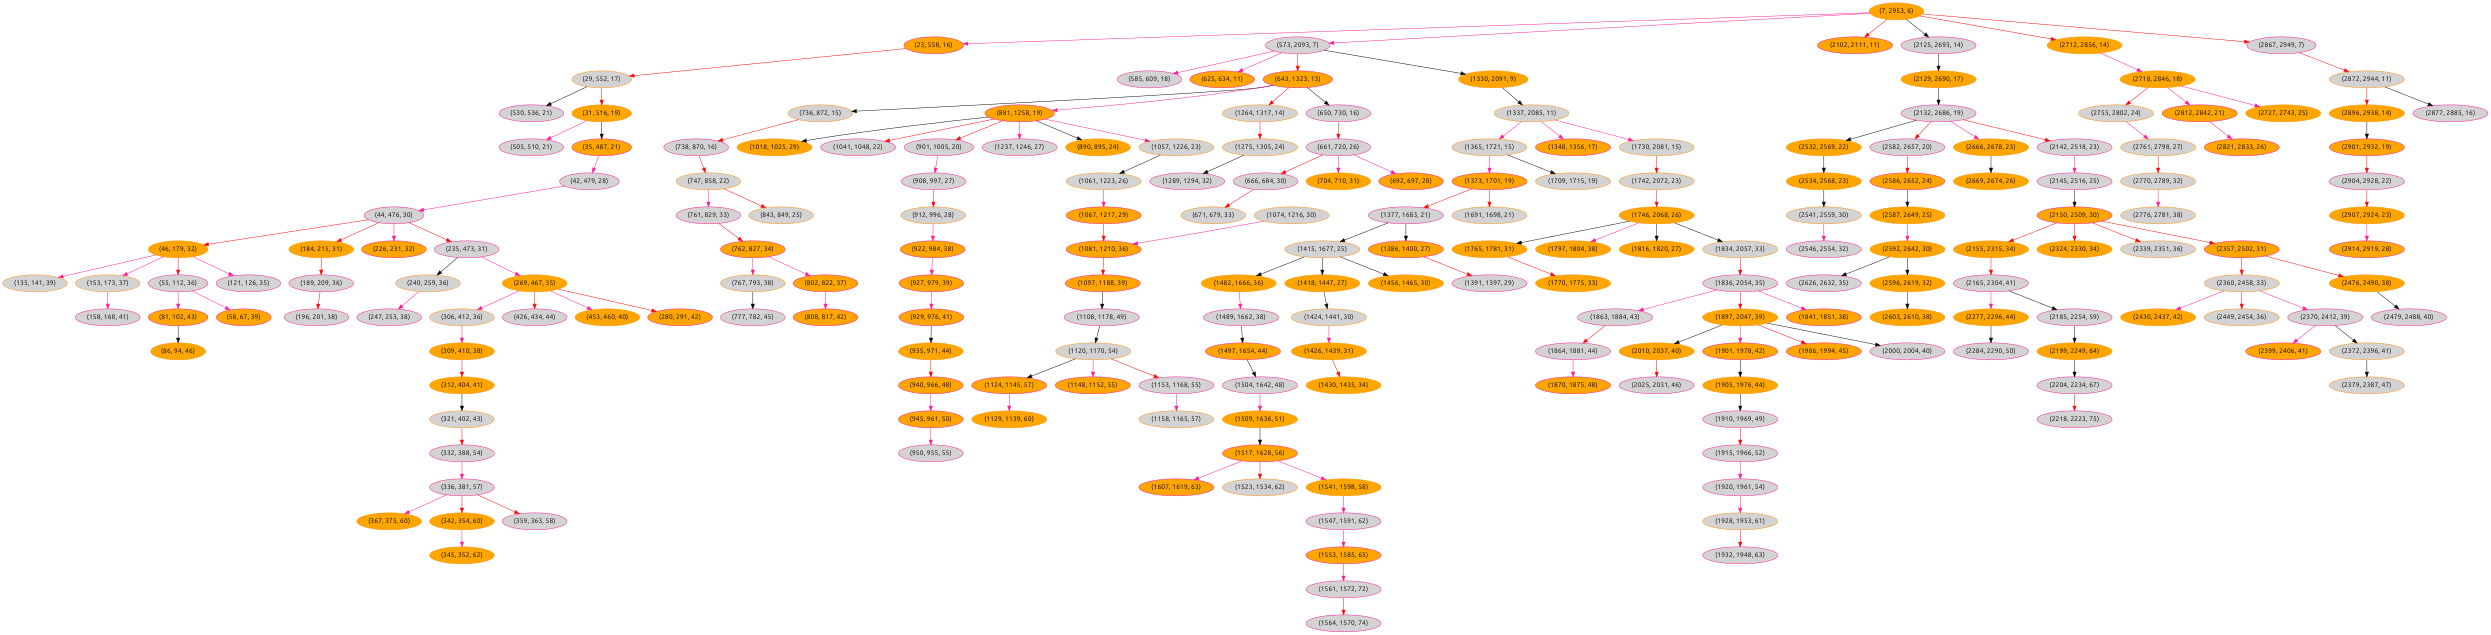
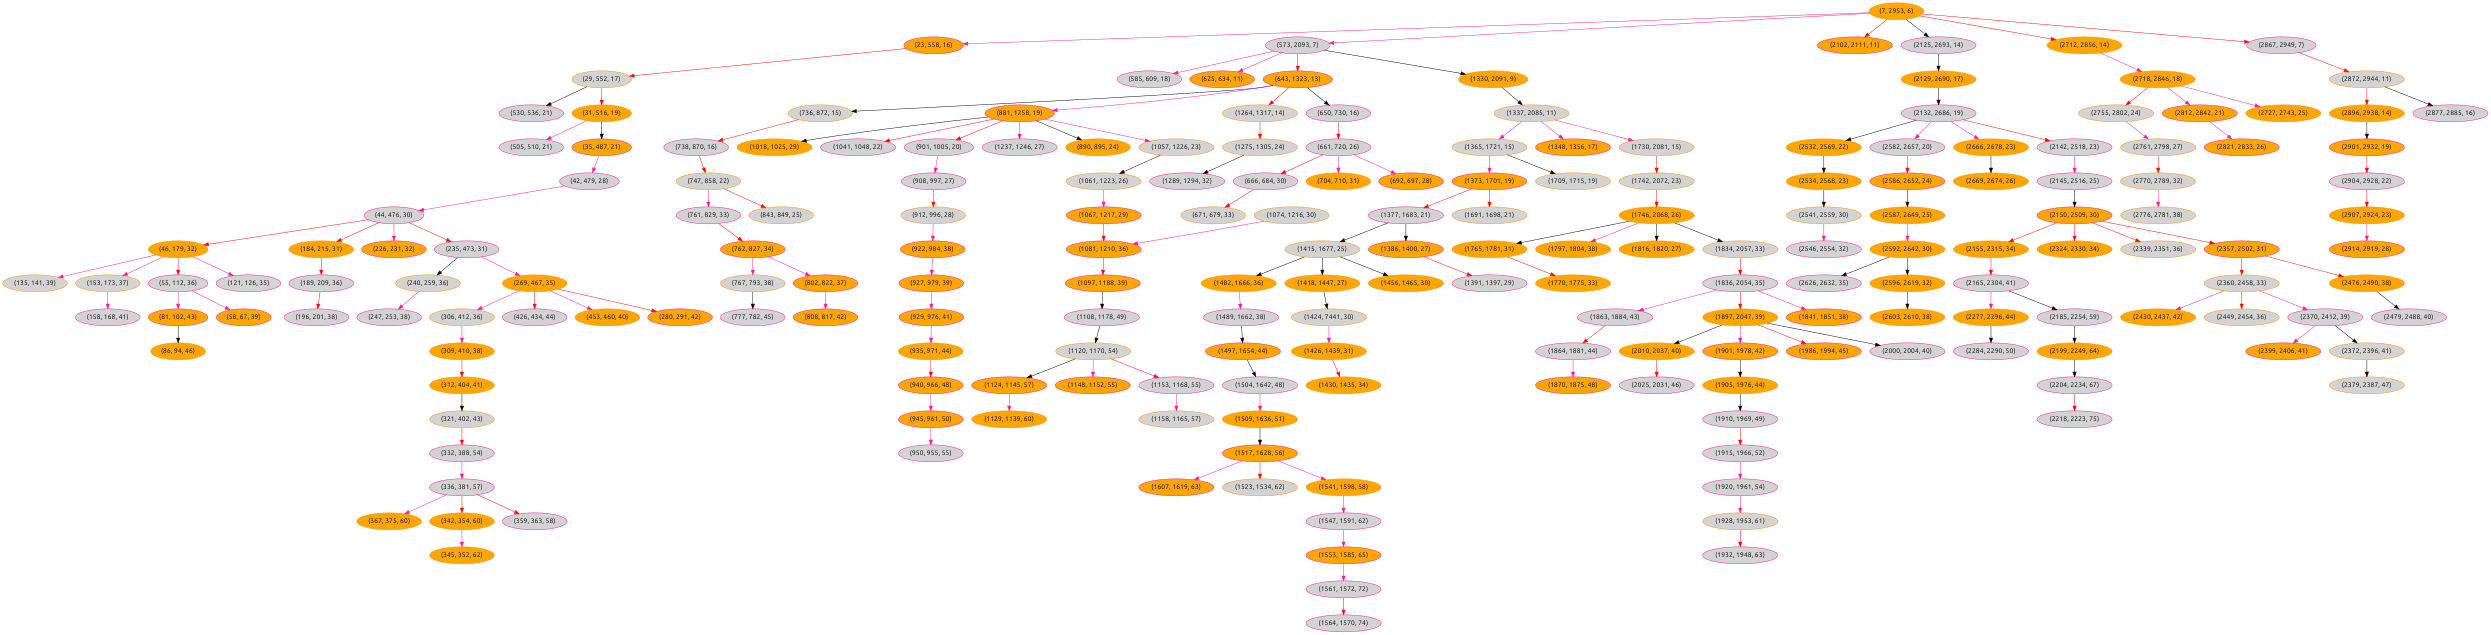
  digraph {
    fontname=Ubuntu
    node [color=deeppink fillcolor=lightgrey fontname=Ubuntu style=filled]
    edge [color=deeppink fontname=Ubuntu]
    "(7, 2953, 6)" [color=darkorange fillcolor=orange]
    "(23, 558, 16)" [fillcolor=orange]
    "(573, 2093, 7)"
    "(2102, 2111, 11)" [fillcolor=orange]
    "(2125, 2693, 14)"
    "(2712, 2856, 14)" [color=darkorange fillcolor=orange]
    "(2867, 2949, 7)"
    "(29, 552, 17)" [color=darkorange]
    "(585, 609, 18)"
    "(625, 634, 11)" [fillcolor=orange]
    "(643, 1323, 13)" [fillcolor=orange]
    "(1330, 2091, 9)" [color=darkorange fillcolor=orange]
    "(2129, 2690, 17)" [color=darkorange fillcolor=orange]
    "(2718, 2846, 18)" [color=darkorange fillcolor=orange]
    "(2872, 2944, 11)" [color=darkorange]
    "(31, 516, 19)" [color=darkorange fillcolor=orange]
    "(530, 536, 21)"
    "(35, 487, 21)" [fillcolor=orange]
    "(505, 510, 21)"
    "(42, 479, 28)"
    "(44, 476, 30)"
    "(46, 179, 32)" [color=darkorange fillcolor=orange]
    "(184, 215, 31)" [color=darkorange fillcolor=orange]
    "(226, 231, 32)" [fillcolor=orange]
    "(235, 473, 31)"
    "(55, 112, 36)"
    "(121, 126, 35)"
    "(135, 141, 39)" [color=darkorange]
    "(153, 173, 37)" [color=darkorange]
    "(189, 209, 36)"
    "(240, 259, 36)" [color=darkorange]
    "(269, 467, 35)" [color=darkorange fillcolor=orange]
    "(58, 67, 39)" [fillcolor=orange]
    "(81, 102, 43)" [fillcolor=orange]
    "(158, 168, 41)"
    "(86, 94, 46)" [color=darkorange fillcolor=orange]
    "(196, 201, 38)"
    "(247, 253, 38)"
    "(280, 291, 42)" [fillcolor=orange]
    "(306, 412, 36)" [color=darkorange]
    "(426, 434, 44)"
    "(453, 460, 40)" [color=darkorange fillcolor=orange]
    "(309, 410, 38)" [color=darkorange fillcolor=orange]
    "(312, 404, 41)" [color=darkorange fillcolor=orange]
    "(321, 402, 43)" [color=darkorange]
    "(332, 388, 54)"
    "(336, 381, 57)"
    "(342, 354, 60)" [color=darkorange fillcolor=orange]
    "(359, 363, 58)"
    "(367, 375, 60)" [color=darkorange fillcolor=orange]
    "(345, 352, 62)" [color=darkorange fillcolor=orange]
    "(650, 730, 16)"
    "(736, 872, 15)" [color=darkorange]
    "(881, 1258, 19)" [fillcolor=orange]
    "(1264, 1317, 14)" [color=darkorange]
    "(1337, 2085, 11)" [color=darkorange]
    "(661, 720, 26)"
    "(738, 870, 16)"
    "(890, 895, 24)" [color=darkorange fillcolor=orange]
    "(901, 1005, 20)"
    "(1018, 1025, 29)" [color=darkorange fillcolor=orange]
    "(1041, 1048, 22)"
    "(1057, 1226, 23)" [color=darkorange]
    "(1237, 1246, 27)"
    "(1275, 1305, 24)" [color=darkorange]
    "(666, 684, 30)"
    "(692, 697, 28)" [fillcolor=orange]
    "(704, 710, 31)" [color=darkorange fillcolor=orange]
    "(671, 679, 33)" [color=darkorange]
    "(747, 858, 22)" [color=darkorange]
    "(761, 829, 33)"
    "(843, 849, 25)" [color=darkorange]
    "(762, 827, 34)" [fillcolor=orange]
    "(767, 793, 38)" [color=darkorange]
    "(802, 822, 37)" [fillcolor=orange]
    "(777, 782, 45)"
    "(808, 817, 42)" [fillcolor=orange]
    "(908, 997, 27)"
    "(1061, 1223, 26)" [color=darkorange]
    "(912, 996, 28)" [color=darkorange]
    "(922, 984, 38)" [fillcolor=orange]
    "(927, 979, 39)" [fillcolor=orange]
    "(929, 976, 41)" [fillcolor=orange]
    "(935, 971, 44)" [color=darkorange fillcolor=orange]
    "(940, 966, 48)" [fillcolor=orange]
    "(945, 961, 50)" [fillcolor=orange]
    "(950, 955, 55)"
    "(1067, 1217, 29)" [fillcolor=orange]
    "(1081, 1210, 36)" [fillcolor=orange]
    "(1074, 1216, 30)" [color=darkorange]
    "(1097, 1188, 39)" [fillcolor=orange]
    "(1108, 1178, 49)"
    "(1120, 1170, 54)" [color=darkorange]
    "(1124, 1145, 57)" [fillcolor=orange]
    "(1148, 1152, 55)" [fillcolor=orange]
    "(1153, 1168, 55)"
    "(1129, 1139, 60)" [color=darkorange fillcolor=orange]
    "(1158, 1165, 57)" [color=darkorange]
    "(1289, 1294, 32)"
    "(1348, 1356, 17)" [fillcolor=orange]
    "(1365, 1721, 15)" [color=darkorange]
    "(1730, 2081, 15)" [color=darkorange]
    "(1373, 1701, 19)" [fillcolor=orange]
    "(1709, 1715, 19)" [color=darkorange]
    "(1742, 2072, 23)" [color=darkorange]
    "(1377, 1683, 21)"
    "(1691, 1698, 21)" [color=darkorange]
    "(1386, 1400, 27)" [fillcolor=orange]
    "(1415, 1677, 25)" [color=darkorange]
    "(1391, 1397, 29)"
    "(1418, 1447, 27)" [color=darkorange fillcolor=orange]
    "(1456, 1465, 30)" [color=darkorange fillcolor=orange]
    "(1482, 1666, 36)" [color=darkorange fillcolor=orange]
-   "(1424, 1441, 30)" [color=darkorange]
+   "(1424, 1441, 30)" [color=darkorange label="(1424, 7441, 30)"]
    "(1489, 1662, 38)"
    "(1426, 1439, 31)" [color=darkorange fillcolor=orange]
    "(1430, 1435, 34)" [color=darkorange fillcolor=orange]
    "(1497, 1654, 44)" [fillcolor=orange]
    "(1504, 1642, 48)"
    "(1509, 1636, 51)" [color=darkorange fillcolor=orange]
    "(1517, 1628, 56)" [fillcolor=orange]
    "(1523, 1534, 62)" [color=darkorange]
    "(1541, 1598, 58)" [color=darkorange fillcolor=orange]
    "(1607, 1619, 63)" [fillcolor=orange]
    "(1547, 1591, 62)"
    "(1553, 1585, 65)" [fillcolor=orange]
    "(1561, 1572, 72)"
    "(1564, 1570, 74)"
    "(1746, 2068, 26)" [color=darkorange fillcolor=orange]
    "(1765, 1781, 31)" [color=darkorange fillcolor=orange]
    "(1797, 1804, 38)" [color=darkorange fillcolor=orange]
    "(1816, 1820, 27)" [color=darkorange fillcolor=orange]
    "(1834, 2057, 33)" [color=darkorange]
    "(1770, 1775, 33)" [color=darkorange fillcolor=orange]
    "(1836, 2054, 35)"
    "(1841, 1851, 38)" [fillcolor=orange]
    "(1863, 1884, 43)"
    "(1897, 2047, 39)" [color=darkorange fillcolor=orange]
    "(1864, 1881, 44)"
    "(1901, 1978, 42)" [fillcolor=orange]
    "(1986, 1994, 45)" [fillcolor=orange]
    "(2000, 2004, 40)"
    "(2010, 2037, 40)" [color=darkorange fillcolor=orange]
    "(1870, 1875, 48)" [fillcolor=orange]
    "(1905, 1976, 44)" [color=darkorange fillcolor=orange]
    "(2025, 2031, 46)"
    "(1910, 1969, 49)"
    "(1915, 1966, 52)"
    "(1920, 1961, 54)"
    "(1928, 1953, 61)" [color=darkorange]
    "(1932, 1948, 63)"
    "(2132, 2686, 19)"
    "(2142, 2518, 23)"
    "(2532, 2569, 22)" [color=darkorange fillcolor=orange]
    "(2582, 2657, 20)"
    "(2666, 2678, 23)" [color=darkorange fillcolor=orange]
    "(2145, 2516, 25)"
    "(2534, 2568, 23)" [color=darkorange fillcolor=orange]
    "(2586, 2652, 24)" [fillcolor=orange]
    "(2669, 2674, 26)" [color=darkorange fillcolor=orange]
    "(2150, 2509, 30)" [fillcolor=orange]
    "(2155, 2315, 34)" [color=darkorange fillcolor=orange]
    "(2324, 2330, 34)" [color=darkorange fillcolor=orange]
    "(2339, 2351, 36)" [color=darkorange]
    "(2357, 2502, 31)" [fillcolor=orange]
    "(2165, 2304, 41)"
    "(2360, 2458, 33)" [color=darkorange]
    "(2476, 2490, 38)" [color=darkorange fillcolor=orange]
    "(2185, 2254, 59)"
    "(2277, 2296, 44)" [color=darkorange fillcolor=orange]
    "(2199, 2249, 64)" [color=darkorange fillcolor=orange]
    "(2284, 2290, 50)"
    "(2204, 2234, 67)"
    "(2218, 2223, 75)"
    "(2370, 2412, 39)"
    "(2430, 2437, 42)" [color=darkorange fillcolor=orange]
    "(2449, 2454, 36)" [color=darkorange]
    "(2479, 2488, 40)"
    "(2372, 2396, 41)" [color=darkorange]
    "(2399, 2406, 41)" [fillcolor=orange]
    "(2379, 2387, 47)" [color=darkorange]
    "(2541, 2559, 30)" [color=darkorange]
    "(2546, 2554, 32)"
    "(2587, 2649, 25)" [color=darkorange fillcolor=orange]
    "(2592, 2642, 30)" [color=darkorange fillcolor=orange]
    "(2596, 2619, 32)" [color=darkorange fillcolor=orange]
    "(2626, 2632, 35)"
    "(2603, 2610, 38)" [color=darkorange fillcolor=orange]
    "(2727, 2743, 25)" [color=darkorange fillcolor=orange]
    "(2755, 2802, 24)" [color=darkorange]
    "(2812, 2842, 21)" [fillcolor=orange]
    "(2761, 2798, 27)" [color=darkorange]
    "(2821, 2833, 26)" [fillcolor=orange]
    "(2770, 2789, 32)" [color=darkorange]
    "(2776, 2781, 38)" [color=darkorange]
    "(2877, 2885, 16)"
    "(2896, 2938, 14)" [color=darkorange fillcolor=orange]
    "(2901, 2932, 19)" [fillcolor=orange]
    "(2904, 2928, 22)"
    "(2907, 2924, 23)" [color=darkorange fillcolor=orange]
    "(2914, 2919, 28)" [fillcolor=orange]
    "(7, 2953, 6)" -> "(23, 558, 16)"
    "(7, 2953, 6)" -> "(573, 2093, 7)"
    "(7, 2953, 6)" -> "(2102, 2111, 11)" [color=red]
    "(7, 2953, 6)" -> "(2125, 2693, 14)" [color=black]
    "(7, 2953, 6)" -> "(2712, 2856, 14)" [color=red]
    "(7, 2953, 6)" -> "(2867, 2949, 7)" [color=red]
    "(23, 558, 16)" -> "(29, 552, 17)" [color=red]
    "(573, 2093, 7)" -> "(585, 609, 18)"
    "(573, 2093, 7)" -> "(625, 634, 11)"
    "(573, 2093, 7)" -> "(643, 1323, 13)" [color=red]
    "(573, 2093, 7)" -> "(1330, 2091, 9)" [color=black]
    "(2125, 2693, 14)" -> "(2129, 2690, 17)" [color=black]
    "(2712, 2856, 14)" -> "(2718, 2846, 18)"
    "(2867, 2949, 7)" -> "(2872, 2944, 11)" [color=red]
    "(29, 552, 17)" -> "(31, 516, 19)" [color=red]
    "(29, 552, 17)" -> "(530, 536, 21)" [color=black]
    "(643, 1323, 13)" -> "(650, 730, 16)" [color=black]
    "(643, 1323, 13)" -> "(736, 872, 15)" [color=black]
    "(643, 1323, 13)" -> "(881, 1258, 19)"
    "(643, 1323, 13)" -> "(1264, 1317, 14)" [color=red]
    "(1330, 2091, 9)" -> "(1337, 2085, 11)" [color=black]
    "(2129, 2690, 17)" -> "(2132, 2686, 19)" [color=black]
    "(2718, 2846, 18)" -> "(2727, 2743, 25)"
    "(2718, 2846, 18)" -> "(2755, 2802, 24)" [color=red]
    "(2718, 2846, 18)" -> "(2812, 2842, 21)"
    "(2872, 2944, 11)" -> "(2877, 2885, 16)" [color=black]
    "(2872, 2944, 11)" -> "(2896, 2938, 14)" [color=red]
    "(31, 516, 19)" -> "(35, 487, 21)" [color=black]
    "(31, 516, 19)" -> "(505, 510, 21)"
    "(35, 487, 21)" -> "(42, 479, 28)"
    "(42, 479, 28)" -> "(44, 476, 30)"
    "(44, 476, 30)" -> "(46, 179, 32)" [color=red]
    "(44, 476, 30)" -> "(184, 215, 31)" [color=red]
    "(44, 476, 30)" -> "(226, 231, 32)"
    "(44, 476, 30)" -> "(235, 473, 31)" [color=red]
    "(46, 179, 32)" -> "(55, 112, 36)" [color=red]
    "(46, 179, 32)" -> "(121, 126, 35)"
    "(46, 179, 32)" -> "(135, 141, 39)"
    "(46, 179, 32)" -> "(153, 173, 37)"
    "(184, 215, 31)" -> "(189, 209, 36)" [color=red]
    "(235, 473, 31)" -> "(240, 259, 36)" [color=black]
    "(235, 473, 31)" -> "(269, 467, 35)"
    "(55, 112, 36)" -> "(58, 67, 39)"
    "(55, 112, 36)" -> "(81, 102, 43)"
    "(153, 173, 37)" -> "(158, 168, 41)"
    "(189, 209, 36)" -> "(196, 201, 38)" [color=red]
    "(240, 259, 36)" -> "(247, 253, 38)"
    "(269, 467, 35)" -> "(280, 291, 42)" [color=red]
    "(269, 467, 35)" -> "(306, 412, 36)"
    "(269, 467, 35)" -> "(426, 434, 44)" [color=red]
    "(269, 467, 35)" -> "(453, 460, 40)"
    "(81, 102, 43)" -> "(86, 94, 46)" [color=black]
    "(306, 412, 36)" -> "(309, 410, 38)"
    "(309, 410, 38)" -> "(312, 404, 41)" [color=red]
    "(312, 404, 41)" -> "(321, 402, 43)" [color=black]
    "(321, 402, 43)" -> "(332, 388, 54)" [color=red]
    "(332, 388, 54)" -> "(336, 381, 57)"
    "(336, 381, 57)" -> "(342, 354, 60)" [color=red]
    "(336, 381, 57)" -> "(359, 363, 58)" [color=red]
    "(336, 381, 57)" -> "(367, 375, 60)"
    "(342, 354, 60)" -> "(345, 352, 62)"
    "(650, 730, 16)" -> "(661, 720, 26)" [color=red]
    "(736, 872, 15)" -> "(738, 870, 16)" [color=red]
    "(881, 1258, 19)" -> "(890, 895, 24)" [color=black]
    "(881, 1258, 19)" -> "(901, 1005, 20)" [color=red]
    "(881, 1258, 19)" -> "(1018, 1025, 29)" [color=black]
    "(881, 1258, 19)" -> "(1041, 1048, 22)" [color=red]
    "(881, 1258, 19)" -> "(1057, 1226, 23)"
    "(881, 1258, 19)" -> "(1237, 1246, 27)"
    "(1264, 1317, 14)" -> "(1275, 1305, 24)" [color=red]
    "(1337, 2085, 11)" -> "(1348, 1356, 17)"
    "(1337, 2085, 11)" -> "(1365, 1721, 15)"
    "(1337, 2085, 11)" -> "(1730, 2081, 15)"
    "(661, 720, 26)" -> "(666, 684, 30)" [color=red]
    "(661, 720, 26)" -> "(692, 697, 28)"
    "(661, 720, 26)" -> "(704, 710, 31)"
    "(738, 870, 16)" -> "(747, 858, 22)" [color=red]
    "(901, 1005, 20)" -> "(908, 997, 27)"
    "(1057, 1226, 23)" -> "(1061, 1223, 26)" [color=black]
    "(1275, 1305, 24)" -> "(1289, 1294, 32)" [color=black]
    "(666, 684, 30)" -> "(671, 679, 33)" [color=red]
    "(747, 858, 22)" -> "(761, 829, 33)"
    "(747, 858, 22)" -> "(843, 849, 25)" [color=red]
    "(761, 829, 33)" -> "(762, 827, 34)" [color=red]
    "(762, 827, 34)" -> "(767, 793, 38)"
    "(762, 827, 34)" -> "(802, 822, 37)"
    "(767, 793, 38)" -> "(777, 782, 45)" [color=black]
    "(802, 822, 37)" -> "(808, 817, 42)"
    "(908, 997, 27)" -> "(912, 996, 28)" [color=red]
    "(1061, 1223, 26)" -> "(1067, 1217, 29)"
    "(912, 996, 28)" -> "(922, 984, 38)"
    "(922, 984, 38)" -> "(927, 979, 39)"
    "(927, 979, 39)" -> "(929, 976, 41)"
-   "(929, 976, 41)" -> "(935, 971, 44)" [color=black]
+   "(929, 976, 41)" -> "(935, 971, 44)"
    "(935, 971, 44)" -> "(940, 966, 48)" [color=red]
    "(940, 966, 48)" -> "(945, 961, 50)"
    "(945, 961, 50)" -> "(950, 955, 55)"
    "(1067, 1217, 29)" -> "(1081, 1210, 36)" [color=red]
    "(1081, 1210, 36)" -> "(1097, 1188, 39)" [color=red]
    "(1074, 1216, 30)" -> "(1081, 1210, 36)"
    "(1097, 1188, 39)" -> "(1108, 1178, 49)" [color=black]
    "(1108, 1178, 49)" -> "(1120, 1170, 54)" [color=black]
    "(1120, 1170, 54)" -> "(1124, 1145, 57)" [color=black]
    "(1120, 1170, 54)" -> "(1148, 1152, 55)"
    "(1120, 1170, 54)" -> "(1153, 1168, 55)" [color=red]
    "(1124, 1145, 57)" -> "(1129, 1139, 60)"
    "(1153, 1168, 55)" -> "(1158, 1165, 57)"
    "(1365, 1721, 15)" -> "(1373, 1701, 19)"
    "(1365, 1721, 15)" -> "(1709, 1715, 19)" [color=black]
    "(1730, 2081, 15)" -> "(1742, 2072, 23)" [color=red]
    "(1373, 1701, 19)" -> "(1377, 1683, 21)" [color=red]
    "(1373, 1701, 19)" -> "(1691, 1698, 21)" [color=red]
    "(1742, 2072, 23)" -> "(1746, 2068, 26)" [color=red]
    "(1377, 1683, 21)" -> "(1386, 1400, 27)" [color=black]
    "(1377, 1683, 21)" -> "(1415, 1677, 25)" [color=black]
    "(1386, 1400, 27)" -> "(1391, 1397, 29)" [color=red]
    "(1415, 1677, 25)" -> "(1418, 1447, 27)" [color=black]
    "(1415, 1677, 25)" -> "(1456, 1465, 30)" [color=black]
    "(1415, 1677, 25)" -> "(1482, 1666, 36)" [color=black]
    "(1418, 1447, 27)" -> "(1424, 1441, 30)" [color=black]
    "(1482, 1666, 36)" -> "(1489, 1662, 38)"
    "(1424, 1441, 30)" -> "(1426, 1439, 31)"
    "(1489, 1662, 38)" -> "(1497, 1654, 44)" [color=black]
    "(1426, 1439, 31)" -> "(1430, 1435, 34)" [color=red]
    "(1497, 1654, 44)" -> "(1504, 1642, 48)" [color=black]
    "(1504, 1642, 48)" -> "(1509, 1636, 51)"
    "(1509, 1636, 51)" -> "(1517, 1628, 56)" [color=black]
    "(1517, 1628, 56)" -> "(1523, 1534, 62)" [color=red]
    "(1517, 1628, 56)" -> "(1541, 1598, 58)"
    "(1517, 1628, 56)" -> "(1607, 1619, 63)"
    "(1541, 1598, 58)" -> "(1547, 1591, 62)"
    "(1547, 1591, 62)" -> "(1553, 1585, 65)"
    "(1553, 1585, 65)" -> "(1561, 1572, 72)"
    "(1561, 1572, 72)" -> "(1564, 1570, 74)" [color=red]
    "(1746, 2068, 26)" -> "(1765, 1781, 31)" [color=black]
    "(1746, 2068, 26)" -> "(1797, 1804, 38)"
    "(1746, 2068, 26)" -> "(1816, 1820, 27)" [color=black]
    "(1746, 2068, 26)" -> "(1834, 2057, 33)" [color=black]
    "(1765, 1781, 31)" -> "(1770, 1775, 33)" [color=red]
    "(1834, 2057, 33)" -> "(1836, 2054, 35)" [color=red]
    "(1836, 2054, 35)" -> "(1841, 1851, 38)"
    "(1836, 2054, 35)" -> "(1863, 1884, 43)"
    "(1836, 2054, 35)" -> "(1897, 2047, 39)" [color=red]
    "(1863, 1884, 43)" -> "(1864, 1881, 44)" [color=red]
    "(1897, 2047, 39)" -> "(1901, 1978, 42)"
    "(1897, 2047, 39)" -> "(1986, 1994, 45)" [color=red]
    "(1897, 2047, 39)" -> "(2000, 2004, 40)" [color=black]
    "(1897, 2047, 39)" -> "(2010, 2037, 40)" [color=black]
    "(1864, 1881, 44)" -> "(1870, 1875, 48)"
    "(1901, 1978, 42)" -> "(1905, 1976, 44)" [color=black]
    "(2010, 2037, 40)" -> "(2025, 2031, 46)" [color=red]
    "(1905, 1976, 44)" -> "(1910, 1969, 49)" [color=black]
    "(1910, 1969, 49)" -> "(1915, 1966, 52)" [color=red]
    "(1915, 1966, 52)" -> "(1920, 1961, 54)"
    "(1920, 1961, 54)" -> "(1928, 1953, 61)"
    "(1928, 1953, 61)" -> "(1932, 1948, 63)" [color=red]
    "(2132, 2686, 19)" -> "(2142, 2518, 23)" [color=red]
    "(2132, 2686, 19)" -> "(2532, 2569, 22)" [color=black]
-   "(2132, 2686, 19)" -> "(2582, 2657, 20)" [color=red]
+   "(2132, 2686, 19)" -> "(2582, 2657, 20)"
    "(2132, 2686, 19)" -> "(2666, 2678, 23)"
    "(2142, 2518, 23)" -> "(2145, 2516, 25)"
    "(2532, 2569, 22)" -> "(2534, 2568, 23)" [color=black]
    "(2582, 2657, 20)" -> "(2586, 2652, 24)" [color=red]
    "(2666, 2678, 23)" -> "(2669, 2674, 26)" [color=black]
    "(2145, 2516, 25)" -> "(2150, 2509, 30)" [color=black]
    "(2534, 2568, 23)" -> "(2541, 2559, 30)" [color=black]
    "(2586, 2652, 24)" -> "(2587, 2649, 25)" [color=black]
    "(2150, 2509, 30)" -> "(2155, 2315, 34)" [color=red]
    "(2150, 2509, 30)" -> "(2324, 2330, 34)" [color=red]
    "(2150, 2509, 30)" -> "(2339, 2351, 36)" [color=red]
    "(2150, 2509, 30)" -> "(2357, 2502, 31)" [color=red]
    "(2155, 2315, 34)" -> "(2165, 2304, 41)" [color=red]
    "(2357, 2502, 31)" -> "(2360, 2458, 33)" [color=red]
    "(2357, 2502, 31)" -> "(2476, 2490, 38)" [color=red]
    "(2165, 2304, 41)" -> "(2185, 2254, 59)" [color=black]
    "(2165, 2304, 41)" -> "(2277, 2296, 44)"
    "(2360, 2458, 33)" -> "(2370, 2412, 39)"
    "(2360, 2458, 33)" -> "(2430, 2437, 42)"
    "(2360, 2458, 33)" -> "(2449, 2454, 36)" [color=red]
    "(2476, 2490, 38)" -> "(2479, 2488, 40)" [color=black]
    "(2185, 2254, 59)" -> "(2199, 2249, 64)" [color=black]
    "(2277, 2296, 44)" -> "(2284, 2290, 50)" [color=black]
    "(2199, 2249, 64)" -> "(2204, 2234, 67)" [color=black]
    "(2204, 2234, 67)" -> "(2218, 2223, 75)" [color=red]
    "(2370, 2412, 39)" -> "(2372, 2396, 41)" [color=black]
    "(2370, 2412, 39)" -> "(2399, 2406, 41)"
    "(2372, 2396, 41)" -> "(2379, 2387, 47)" [color=black]
    "(2541, 2559, 30)" -> "(2546, 2554, 32)"
    "(2587, 2649, 25)" -> "(2592, 2642, 30)"
    "(2592, 2642, 30)" -> "(2596, 2619, 32)" [color=black]
    "(2592, 2642, 30)" -> "(2626, 2632, 35)" [color=black]
    "(2596, 2619, 32)" -> "(2603, 2610, 38)" [color=black]
    "(2755, 2802, 24)" -> "(2761, 2798, 27)"
    "(2812, 2842, 21)" -> "(2821, 2833, 26)"
    "(2761, 2798, 27)" -> "(2770, 2789, 32)" [color=red]
    "(2770, 2789, 32)" -> "(2776, 2781, 38)"
    "(2896, 2938, 14)" -> "(2901, 2932, 19)" [color=black]
    "(2901, 2932, 19)" -> "(2904, 2928, 22)" [color=red]
    "(2904, 2928, 22)" -> "(2907, 2924, 23)" [color=red]
    "(2907, 2924, 23)" -> "(2914, 2919, 28)"
  }
